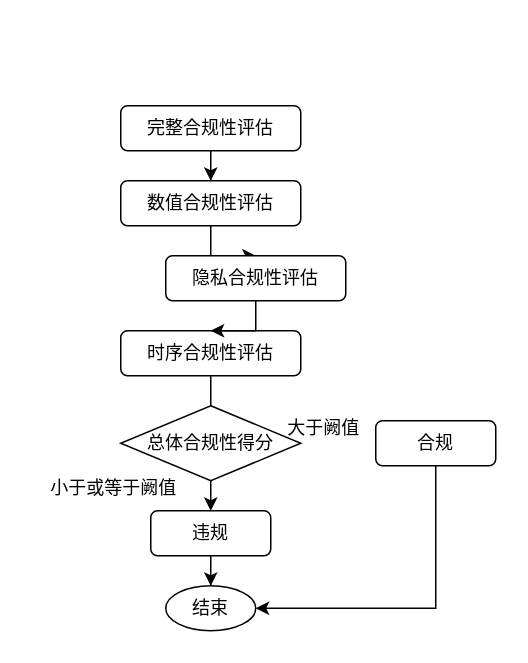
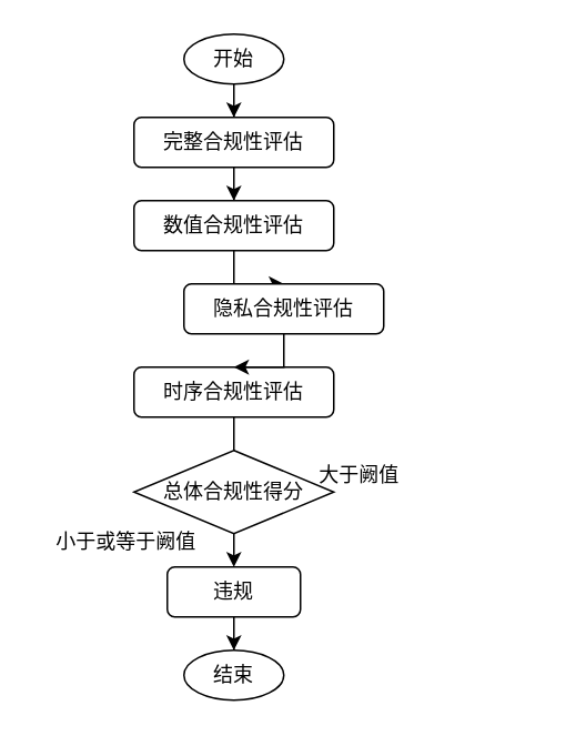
  <mxCell id="0" />
  <mxCell id="1" parent="0" />
  <mxCell id="2" style="edgeStyle=orthogonalEdgeStyle;rounded=0;orthogonalLoop=1;jettySize=auto;html=1;" parent="1" source="3" target="5" edge="1"><mxGeometry relative="1" as="geometry" /></mxCell>
  <mxCell id="3" value="完整合规性评估" style="rounded=1;whiteSpace=wrap;html=1;" parent="1" vertex="1"><mxGeometry x="80" y="70" width="120" height="30" as="geometry" /></mxCell>
  <mxCell id="4" style="edgeStyle=orthogonalEdgeStyle;rounded=0;orthogonalLoop=1;jettySize=auto;html=1;" parent="1" source="5" target="9" edge="1"><mxGeometry relative="1" as="geometry" /></mxCell>
  <mxCell id="5" value="数值合规性评估" style="rounded=1;whiteSpace=wrap;html=1;" parent="1" vertex="1"><mxGeometry x="80" y="120" width="120" height="30" as="geometry" /></mxCell>
  <mxCell id="6" style="edgeStyle=orthogonalEdgeStyle;rounded=0;orthogonalLoop=1;jettySize=auto;html=1;entryX=0.5;entryY=0;entryDx=0;entryDy=0;" parent="1" source="7" edge="1"><mxGeometry relative="1" as="geometry"><mxPoint x="140" y="310" as="targetPoint" /></mxGeometry></mxCell>
  <mxCell id="7" value="时序合规性评估" style="rounded=1;whiteSpace=wrap;html=1;" parent="1" vertex="1"><mxGeometry x="80" y="220" width="120" height="30" as="geometry" /></mxCell>
  <mxCell id="8" style="edgeStyle=orthogonalEdgeStyle;rounded=0;orthogonalLoop=1;jettySize=auto;html=1;entryX=0.5;entryY=0;entryDx=0;entryDy=0;" parent="1" source="9" target="7" edge="1"><mxGeometry relative="1" as="geometry" /></mxCell>
  <mxCell id="9" value="隐私合规性评估" style="rounded=1;whiteSpace=wrap;html=1;" parent="1" vertex="1"><mxGeometry x="110" y="170" width="120" height="30" as="geometry" /></mxCell>
+ <mxCell id="10" style="edgeStyle=orthogonalEdgeStyle;rounded=0;orthogonalLoop=1;jettySize=auto;html=1;entryX=0.5;entryY=0;entryDx=0;entryDy=0;" parent="1" source="11" target="3" edge="1"><mxGeometry relative="1" as="geometry" /></mxCell>
+ <mxCell id="11" value="开始" style="ellipse;whiteSpace=wrap;html=1;" parent="1" vertex="1"><mxGeometry x="110" y="20" width="60" height="30" as="geometry" /></mxCell>
  <mxCell id="12" value="结束" style="ellipse;whiteSpace=wrap;html=1;" parent="1" vertex="1"><mxGeometry x="110" y="390" width="60" height="30" as="geometry" /></mxCell>
  <mxCell id="13" style="edgeStyle=orthogonalEdgeStyle;rounded=0;orthogonalLoop=1;jettySize=auto;html=1;exitX=0.5;exitY=1;exitDx=0;exitDy=0;entryX=0.5;entryY=0;entryDx=0;entryDy=0;" edge="1" parent="1" source="14" target="18"><mxGeometry relative="1" as="geometry" /></mxCell>
  <mxCell id="14" value="总体合规性得分" style="rhombus;whiteSpace=wrap;html=1;" vertex="1" parent="1"><mxGeometry x="80" y="270" width="120" height="50" as="geometry" /></mxCell>
- <mxCell id="15" style="edgeStyle=orthogonalEdgeStyle;rounded=0;orthogonalLoop=1;jettySize=auto;html=1;entryX=1;entryY=0.5;entryDx=0;entryDy=0;" edge="1" parent="1" source="16" target="12"><mxGeometry relative="1" as="geometry"><Array as="points"><mxPoint x="290" y="405" /></Array></mxGeometry></mxCell>
- <mxCell id="16" value="合规" style="rounded=1;whiteSpace=wrap;html=1;" vertex="1" parent="1"><mxGeometry x="250" y="280" width="80" height="30" as="geometry" /></mxCell>
  <mxCell id="17" style="edgeStyle=orthogonalEdgeStyle;rounded=0;orthogonalLoop=1;jettySize=auto;html=1;entryX=0.5;entryY=0;entryDx=0;entryDy=0;" edge="1" parent="1" source="18" target="12"><mxGeometry relative="1" as="geometry" /></mxCell>
  <mxCell id="18" value="违规" style="rounded=1;whiteSpace=wrap;html=1;" vertex="1" parent="1"><mxGeometry x="100" y="340" width="80" height="30" as="geometry" /></mxCell>
  <mxCell id="19" value="大于阙值" style="text;html=1;align=center;verticalAlign=middle;resizable=0;points=[];autosize=1;strokeColor=none;fillColor=none;" vertex="1" parent="1"><mxGeometry x="180" y="270" width="70" height="30" as="geometry" /></mxCell>
  <mxCell id="20" value="小于或等于阙值" style="text;html=1;align=center;verticalAlign=middle;resizable=0;points=[];autosize=1;strokeColor=none;fillColor=none;" vertex="1" parent="1"><mxGeometry x="20" y="310" width="110" height="30" as="geometry" /></mxCell>
